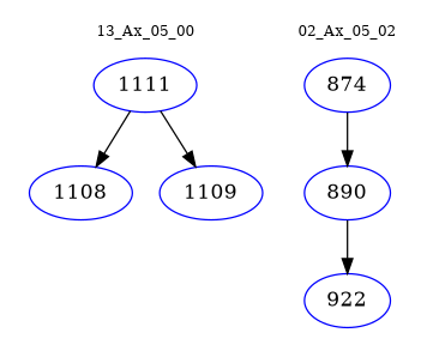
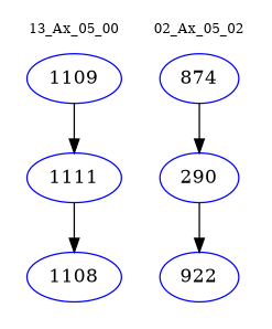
  digraph {
    node [color=blue]
    edge [color=black]
    n1 [label=1108]
    n2 [label=1111]
    n3 [label=1109]
    n4 [label=874]
-   n5 [label=890]
+   n5 [label=290]
    n6 [label=922]
    subgraph cluster_1 {
      color=white
      fontsize=10
      label="13_Ax_05_00"
      n1
      n2
      n3
    }
    subgraph cluster_2 {
      color=white
      fontsize=10
      label="02_Ax_05_02"
      n4
      n5
      n6
    }
    n2 -> n1
-   n2 -> n3
+   n3 -> n2
    n4 -> n5
    n5 -> n6
  }
